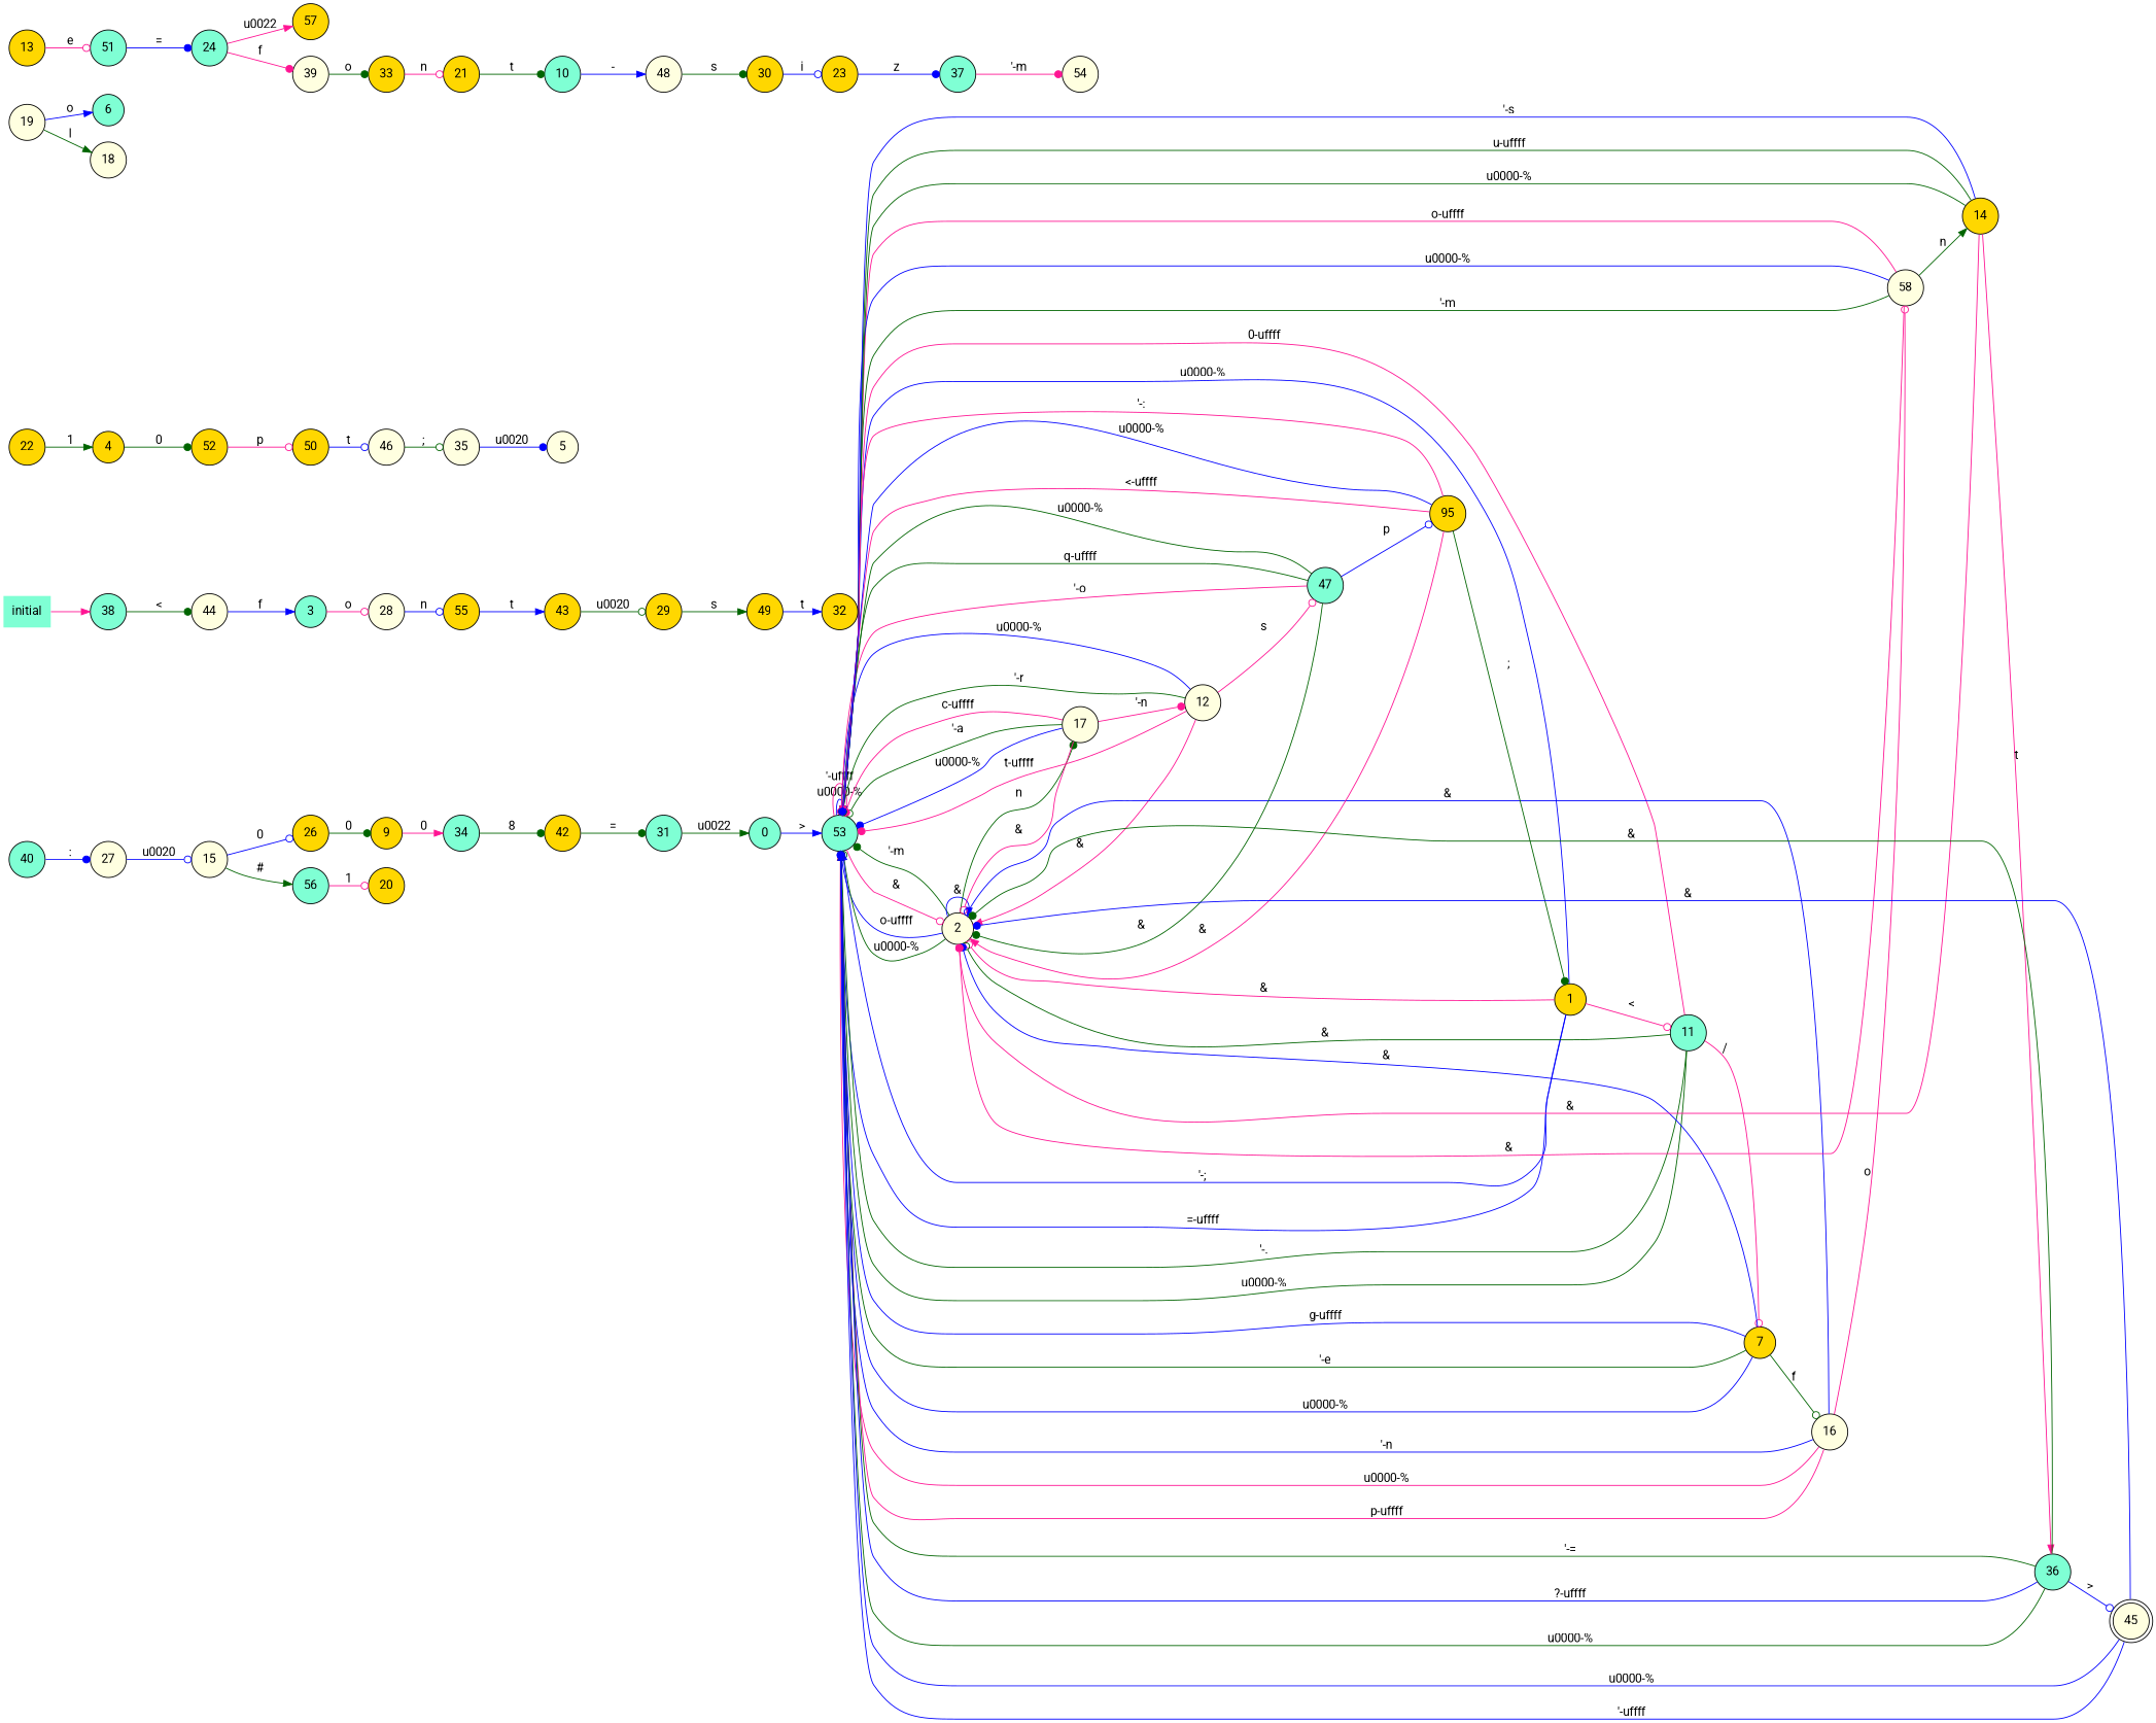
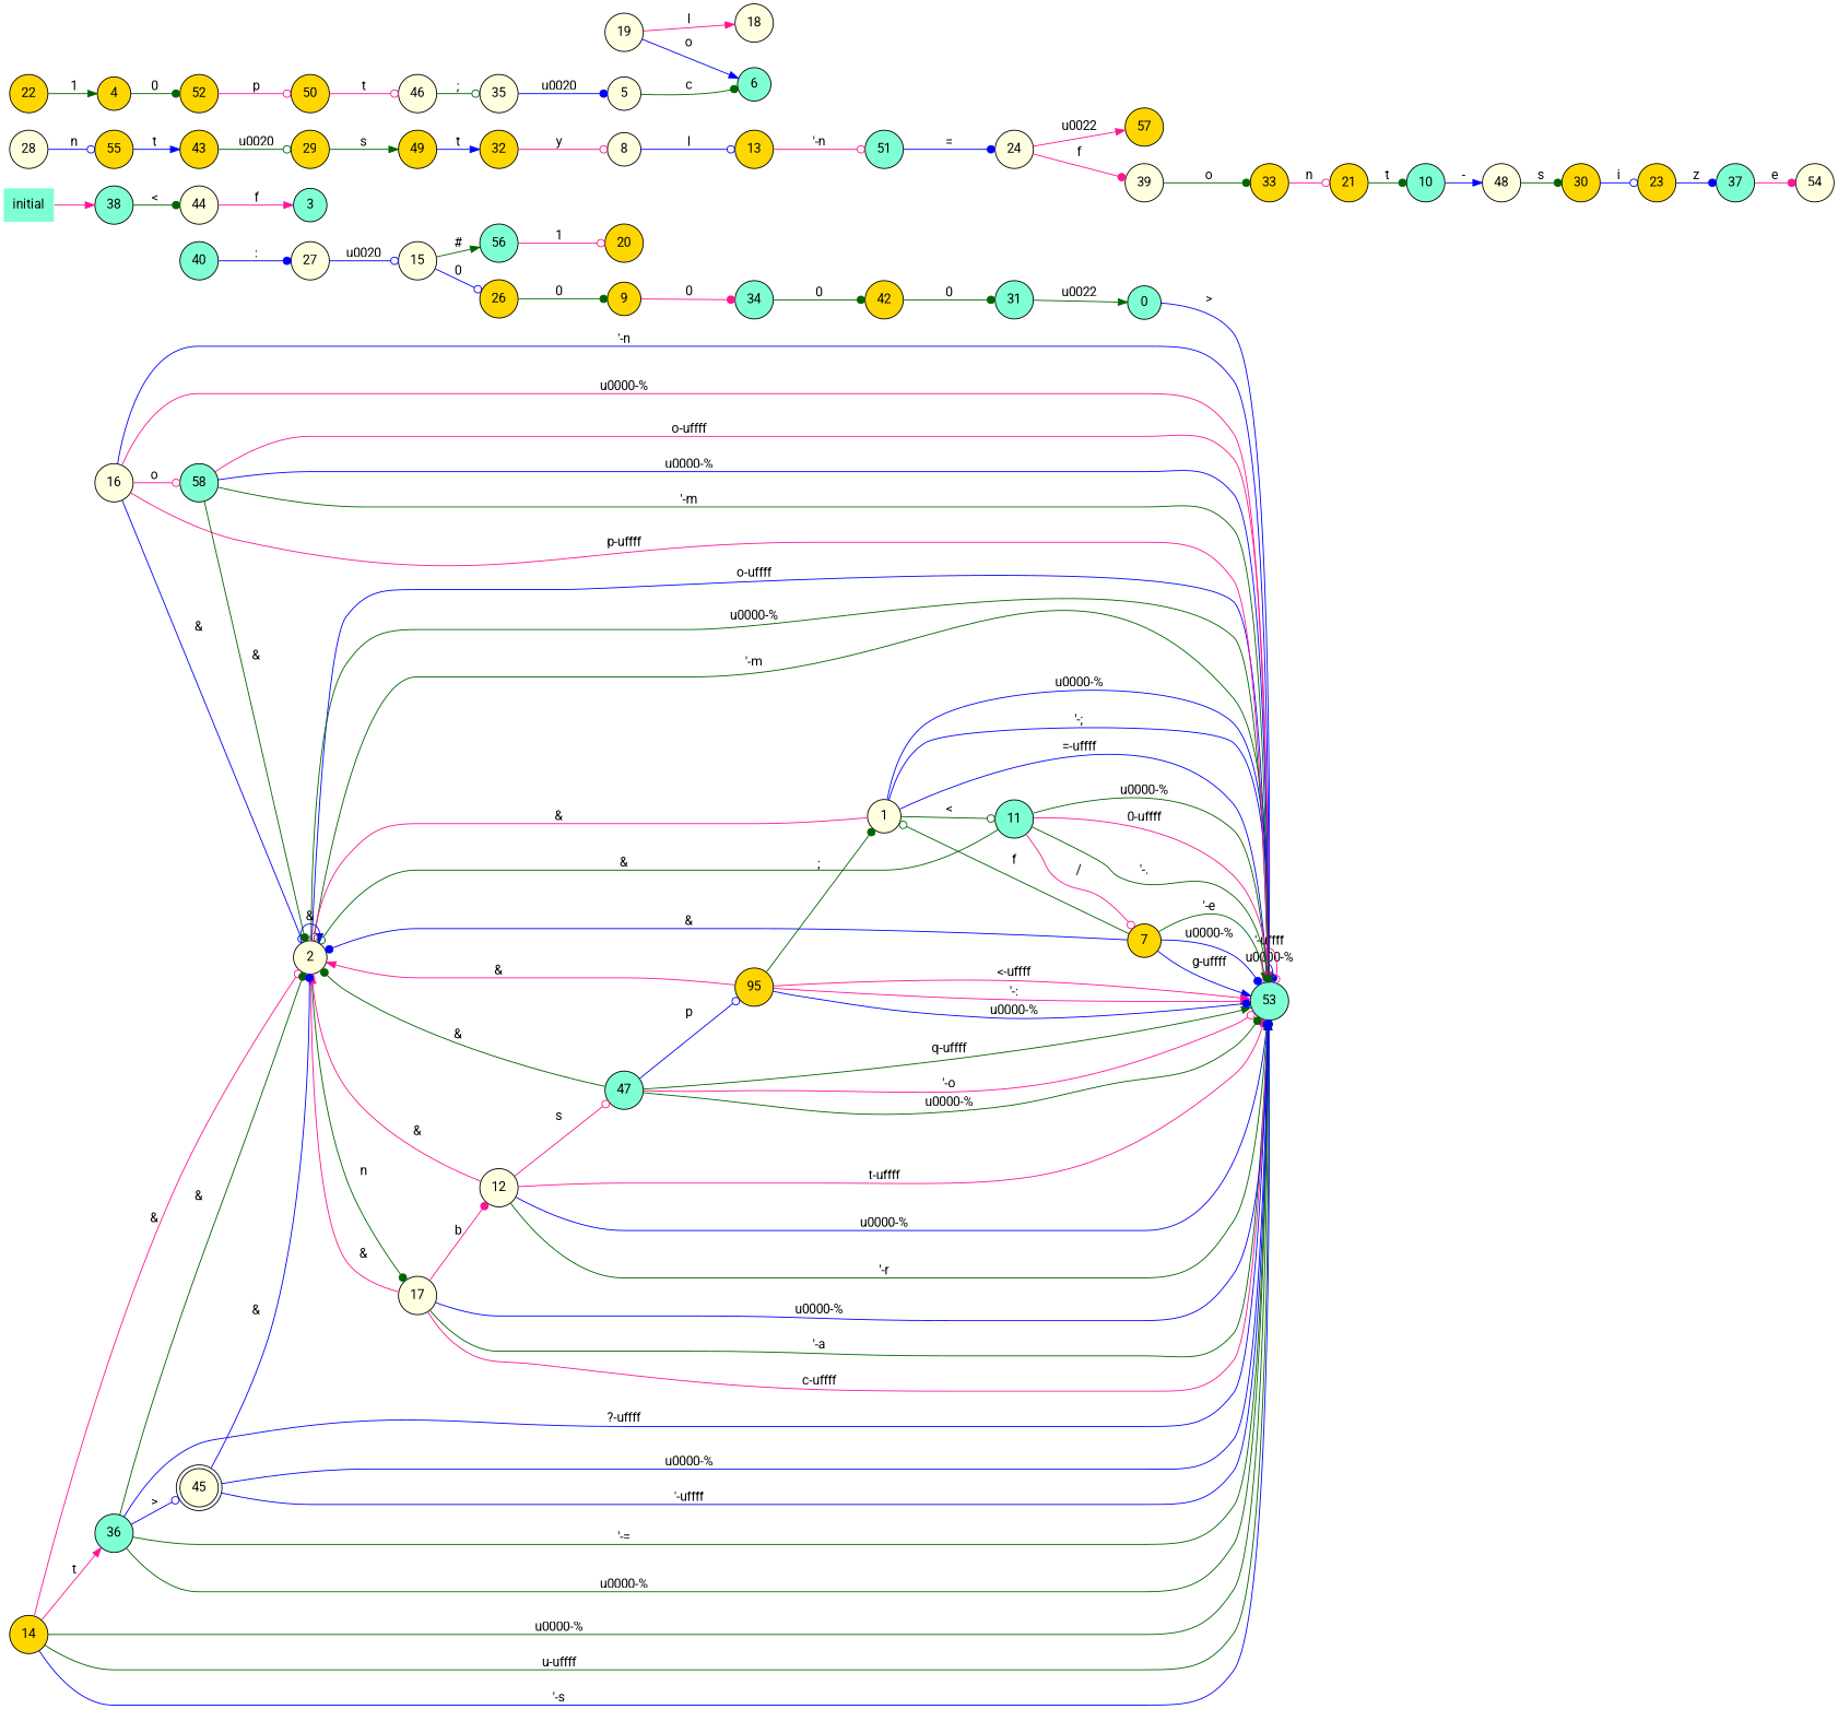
  digraph {
    fontname=Roboto
    rankdir=LR
    node [fillcolor=gold fontname=Roboto shape=circle style=filled]
    edge [arrowhead=dot color=darkgreen fontname=Roboto]
    0 [fillcolor=aquamarine]
    53 [fillcolor=aquamarine]
    2 [fillcolor=lightyellow]
    17 [fillcolor=lightyellow]
-   1
+   1 [fillcolor=lightyellow]
    11 [fillcolor=aquamarine]
    7
    12 [fillcolor=lightyellow]
    16 [fillcolor=lightyellow]
    47 [fillcolor=aquamarine]
    3 [fillcolor=aquamarine]
    28 [fillcolor=lightyellow]
    55
    43
    4
    52
    50
    46 [fillcolor=lightyellow]
    5 [fillcolor=lightyellow]
    6 [fillcolor=aquamarine]
    19 [fillcolor=lightyellow]
    18 [fillcolor=lightyellow]
-   58 [fillcolor=lightyellow]
+   58 [fillcolor=aquamarine]
    14
+   8 [fillcolor=lightyellow]
    13
    51 [fillcolor=aquamarine]
-   24 [fillcolor=aquamarine]
+   24 [fillcolor=lightyellow]
    34 [fillcolor=aquamarine]
    9
    42
    31 [fillcolor=aquamarine]
    10 [fillcolor=aquamarine]
    48 [fillcolor=lightyellow]
    30
    23
    n37 [label=95]
    57
    39 [fillcolor=lightyellow]
    36 [fillcolor=aquamarine]
    45 [fillcolor=lightyellow shape=doublecircle]
    15 [fillcolor=lightyellow]
    56 [fillcolor=aquamarine]
    26
    20
    40 [fillcolor=aquamarine]
    27 [fillcolor=lightyellow]
    21
    22
    37 [fillcolor=aquamarine]
    54 [fillcolor=lightyellow]
    33
    29
    49
    32
    35 [fillcolor=lightyellow]
    38 [fillcolor=aquamarine]
    44 [fillcolor=lightyellow]
    initial [fillcolor=aquamarine shape=plaintext]
    0 -> 53 [arrowhead=normal color=blue label=">"]
    53 -> 53 [color=blue label="\u0000-%"]
    53 -> 53 [arrowhead=odot color=deeppink label="'-\uffff"]
-   53 -> 2 [arrowhead=odot color=deeppink label="&"]
    2 -> 53 [color=blue label="o-\uffff"]
    2 -> 53 [arrowhead=odot label="\u0000-%"]
    2 -> 53 [label="'-m"]
    2 -> 2 [arrowhead=normal color=blue label="&"]
    2 -> 17 [label=n]
    17 -> 53 [arrowhead=odot label="'-a"]
    17 -> 53 [color=blue label="\u0000-%"]
    17 -> 53 [color=deeppink label="c-\uffff"]
    17 -> 2 [arrowhead=odot color=deeppink label="&"]
-   17 -> 12 [color=deeppink label="'-n"]
+   17 -> 12 [color=deeppink label=b]
    1 -> 53 [arrowhead=normal color=blue label="'-;"]
    1 -> 53 [arrowhead=normal color=blue label="=-\uffff"]
    1 -> 53 [arrowhead=normal color=blue label="\u0000-%"]
    1 -> 2 [arrowhead=odot color=deeppink label="&"]
-   1 -> 11 [arrowhead=odot color=deeppink label="<"]
+   1 -> 11 [arrowhead=odot label="<"]
    11 -> 53 [arrowhead=odot label="'-."]
    11 -> 53 [arrowhead=odot label="\u0000-%"]
    11 -> 53 [arrowhead=odot color=deeppink label="0-\uffff"]
    11 -> 2 [arrowhead=odot label="&"]
    11 -> 7 [arrowhead=odot color=deeppink label="/"]
    7 -> 53 [arrowhead=normal color=blue label="g-\uffff"]
    7 -> 53 [arrowhead=normal label="'-e"]
    7 -> 53 [color=blue label="\u0000-%"]
    7 -> 2 [color=blue label="&"]
-   7 -> 16 [arrowhead=odot label=f]
+   7 -> 1 [arrowhead=odot label=f]
    12 -> 53 [color=deeppink label="t-\uffff"]
    12 -> 53 [color=blue label="\u0000-%"]
    12 -> 53 [arrowhead=normal label="'-r"]
    12 -> 2 [arrowhead=normal color=deeppink label="&"]
    12 -> 47 [arrowhead=odot color=deeppink label=s]
    16 -> 53 [arrowhead=normal color=deeppink label="p-\uffff"]
    16 -> 53 [arrowhead=odot color=blue label="'-n"]
    16 -> 53 [arrowhead=normal color=deeppink label="\u0000-%"]
    16 -> 2 [arrowhead=odot color=blue label="&"]
    16 -> 58 [arrowhead=odot color=deeppink label=o]
    47 -> 53 [arrowhead=normal label="q-\uffff"]
    47 -> 53 [arrowhead=odot color=deeppink label="'-o"]
    47 -> 53 [label="\u0000-%"]
    47 -> 2 [label="&"]
    47 -> n37 [arrowhead=odot color=blue label=p]
-   3 -> 28 [arrowhead=odot color=deeppink label=o]
    28 -> 55 [arrowhead=odot color=blue label=n]
    55 -> 43 [arrowhead=normal color=blue label=t]
    43 -> 29 [arrowhead=odot label="\u0020"]
    4 -> 52 [label=0]
    52 -> 50 [arrowhead=odot color=deeppink label=p]
-   50 -> 46 [arrowhead=odot color=blue label=t]
+   50 -> 46 [arrowhead=odot color=deeppink label=t]
    46 -> 35 [arrowhead=odot label=";"]
+   5 -> 6 [label=c]
    19 -> 6 [arrowhead=normal color=blue label=o]
-   19 -> 18 [arrowhead=normal label=l]
+   19 -> 18 [arrowhead=normal color=deeppink label=l]
    58 -> 53 [arrowhead=normal color=deeppink label="o-\uffff"]
    58 -> 53 [color=blue label="\u0000-%"]
    58 -> 53 [label="'-m"]
-   58 -> 2 [color=deeppink label="&"]
-   58 -> 14 [arrowhead=normal label=n]
+   58 -> 2 [label="&"]
    14 -> 53 [arrowhead=normal label="\u0000-%"]
    14 -> 53 [label="u-\uffff"]
    14 -> 53 [arrowhead=normal color=blue label="'-s"]
    14 -> 2 [arrowhead=odot color=deeppink label="&"]
    14 -> 36 [arrowhead=normal color=deeppink label=t]
-   13 -> 51 [arrowhead=odot color=deeppink label=e]
+   8 -> 13 [arrowhead=odot color=blue label=l]
+   13 -> 51 [arrowhead=odot color=deeppink label="'-n"]
    51 -> 24 [color=blue label="="]
    24 -> 57 [arrowhead=normal color=deeppink label="\u0022"]
    24 -> 39 [color=deeppink label=f]
-   34 -> 42 [label=8]
-   9 -> 34 [arrowhead=normal color=deeppink label=0]
-   42 -> 31 [label="="]
+   34 -> 42 [label=0]
+   9 -> 34 [color=deeppink label=0]
+   42 -> 31 [label=0]
    31 -> 0 [arrowhead=normal label="\u0022"]
    10 -> 48 [arrowhead=normal color=blue label="-"]
    48 -> 30 [label=s]
    30 -> 23 [arrowhead=odot color=blue label=i]
    23 -> 37 [color=blue label=z]
    n37 -> 53 [arrowhead=normal color=deeppink label="<-\uffff"]
    n37 -> 53 [arrowhead=normal color=deeppink label="'-:"]
    n37 -> 53 [color=blue label="\u0000-%"]
    n37 -> 2 [arrowhead=normal color=deeppink label="&"]
    n37 -> 1 [label=";"]
    39 -> 33 [label=o]
    36 -> 53 [arrowhead=odot label="'-="]
    36 -> 53 [arrowhead=normal label="\u0000-%"]
    36 -> 53 [arrowhead=odot color=blue label="?-\uffff"]
    36 -> 2 [label="&"]
    36 -> 45 [arrowhead=odot color=blue label=">"]
    45 -> 53 [arrowhead=normal color=blue label="\u0000-%"]
    45 -> 53 [color=blue label="'-\uffff"]
    45 -> 2 [color=blue label="&"]
    15 -> 56 [arrowhead=normal label="#"]
    15 -> 26 [arrowhead=odot color=blue label=0]
    56 -> 20 [arrowhead=odot color=deeppink label=1]
    26 -> 9 [label=0]
    40 -> 27 [color=blue label=":"]
    27 -> 15 [arrowhead=odot color=blue label="\u0020"]
    21 -> 10 [label=t]
    22 -> 4 [arrowhead=normal label=1]
-   37 -> 54 [color=deeppink label="'-m"]
+   37 -> 54 [color=deeppink label=e]
    33 -> 21 [arrowhead=odot color=deeppink label=n]
    29 -> 49 [arrowhead=normal label=s]
    49 -> 32 [arrowhead=normal color=blue label=t]
+   32 -> 8 [arrowhead=odot color=deeppink label=y]
    35 -> 5 [color=blue label="\u0020"]
    38 -> 44 [label="<"]
-   44 -> 3 [arrowhead=normal color=blue label=f]
+   44 -> 3 [arrowhead=normal color=deeppink label=f]
    initial -> 38 [arrowhead=normal color=deeppink]
  }
